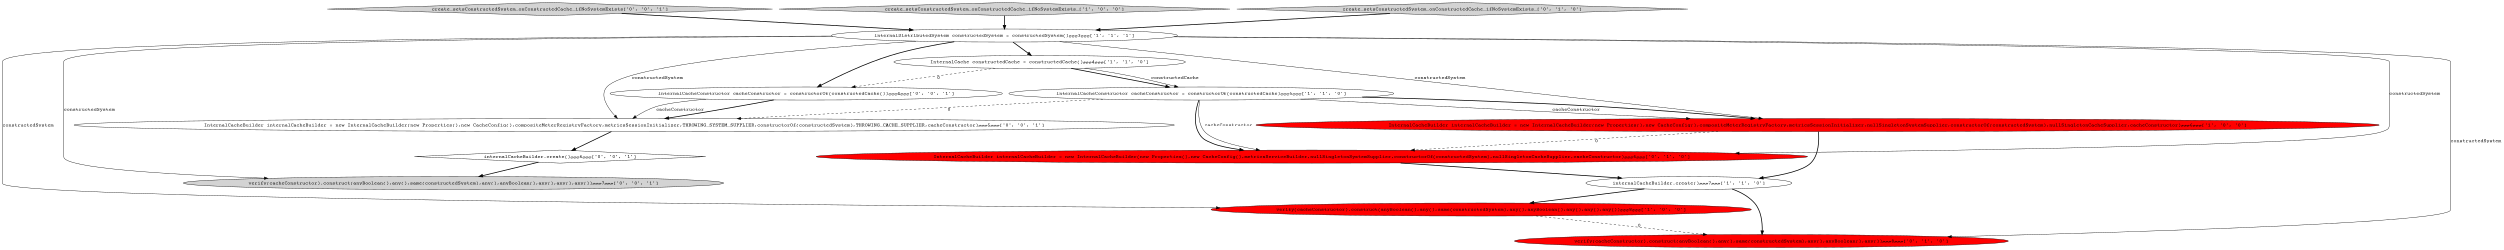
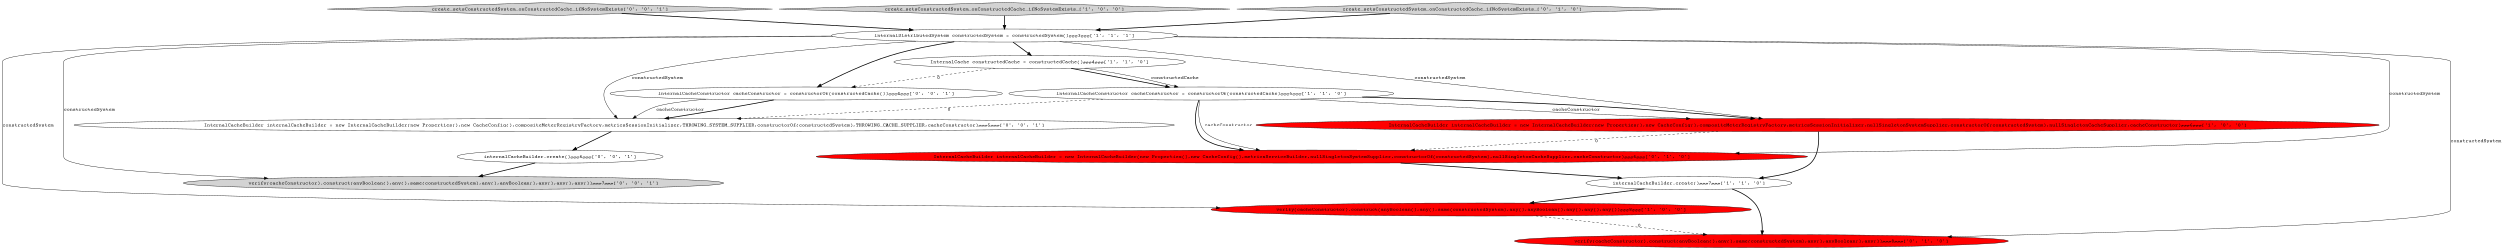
  digraph {
    fontname="Courier Prime"
    node [fillcolor=white shape=ellipse style=filled fontname="Courier Prime"]
    edge [style=bold fontname="Courier Prime"]
    n1 [label="InternalCache constructedCache = constructedCache()@@@4@@@['1', '1', '0']"]
    n2 [label="InternalCacheConstructor cacheConstructor = constructorOf(constructedCache)@@@5@@@['1', '1', '0']"]
    n3 [label="InternalCacheConstructor cacheConstructor = constructorOf(constructedCache())@@@4@@@['0', '0', '1']"]
    n4 [fillcolor=lightgray label="verify(cacheConstructor).construct(anyBoolean(),any(),same(constructedSystem),any(),anyBoolean(),any(),any(),any())@@@7@@@['0', '0', '1']"]
    n5 [fillcolor=red label="InternalCacheBuilder internalCacheBuilder = new InternalCacheBuilder(new Properties(),new CacheConfig(),metricsServiceBuilder,nullSingletonSystemSupplier,constructorOf(constructedSystem),nullSingletonCacheSupplier,cacheConstructor)@@@6@@@['0', '1', '0']"]
    n6 [label="internalCacheBuilder.create()@@@7@@@['1', '1', '0']"]
    n7 [fillcolor=red label="verify(cacheConstructor).construct(anyBoolean(),any(),same(constructedSystem),any(),anyBoolean(),any())@@@8@@@['0', '1', '0']"]
    n8 [label="InternalCacheBuilder internalCacheBuilder = new InternalCacheBuilder(new Properties(),new CacheConfig(),compositeMeterRegistryFactory,metricsSessionInitializer,THROWING_SYSTEM_SUPPLIER,constructorOf(constructedSystem),THROWING_CACHE_SUPPLIER,cacheConstructor)@@@5@@@['0', '0', '1']"]
-   n9 [label="internalCacheBuilder.create()@@@6@@@['0', '0', '1']" shape=diamond]
+   n9 [label="internalCacheBuilder.create()@@@6@@@['0', '0', '1']"]
    n10 [fillcolor=red label="InternalCacheBuilder internalCacheBuilder = new InternalCacheBuilder(new Properties(),new CacheConfig(),compositeMeterRegistryFactory,metricsSessionInitializer,nullSingletonSystemSupplier,constructorOf(constructedSystem),nullSingletonCacheSupplier,cacheConstructor)@@@6@@@['1', '0', '0']"]
    n11 [fillcolor=lightgray label="create_setsConstructedSystem_onConstructedCache_ifNoSystemExists['0', '0', '1']" shape=diamond]
    n12 [label="InternalDistributedSystem constructedSystem = constructedSystem()@@@3@@@['1', '1', '1']"]
    n13 [fillcolor=lightgray label="create_setsConstructedSystem_onConstructedCache_ifNoSystemExists_['1', '0', '0']" shape=diamond]
    n14 [fillcolor=red label="verify(cacheConstructor).construct(anyBoolean(),any(),same(constructedSystem),any(),anyBoolean(),any(),any(),any())@@@8@@@['1', '0', '0']"]
    n15 [fillcolor=lightgray label="create_setsConstructedSystem_onConstructedCache_ifNoSystemExists_['0', '1', '0']" shape=diamond]
    n1 -> n2
    n1 -> n2 [label=constructedCache style=solid]
    n1 -> n3 [label=0 style=dashed]
    n2 -> n5 [label=cacheConstructor style=solid]
    n2 -> n5
    n2 -> n8 [label=0 style=dashed]
    n2 -> n10 [label=cacheConstructor style=solid]
    n2 -> n10
    n3 -> n8
    n3 -> n8 [label=cacheConstructor style=solid]
    n5 -> n6
    n6 -> n7
    n6 -> n14
    n8 -> n9
    n9 -> n4
    n10 -> n5 [label=0 style=dashed]
    n10 -> n6
    n11 -> n12
    n12 -> n1
    n12 -> n3
    n12 -> n4 [label=constructedSystem style=solid]
    n12 -> n5 [label=constructedSystem style=solid]
    n12 -> n7 [label=constructedSystem style=solid]
    n12 -> n8 [label=constructedSystem style=solid]
    n12 -> n10 [label=constructedSystem style=solid]
    n12 -> n14 [label=constructedSystem style=solid]
    n13 -> n12
    n14 -> n7 [label=0 style=dashed]
    n15 -> n12
  }
